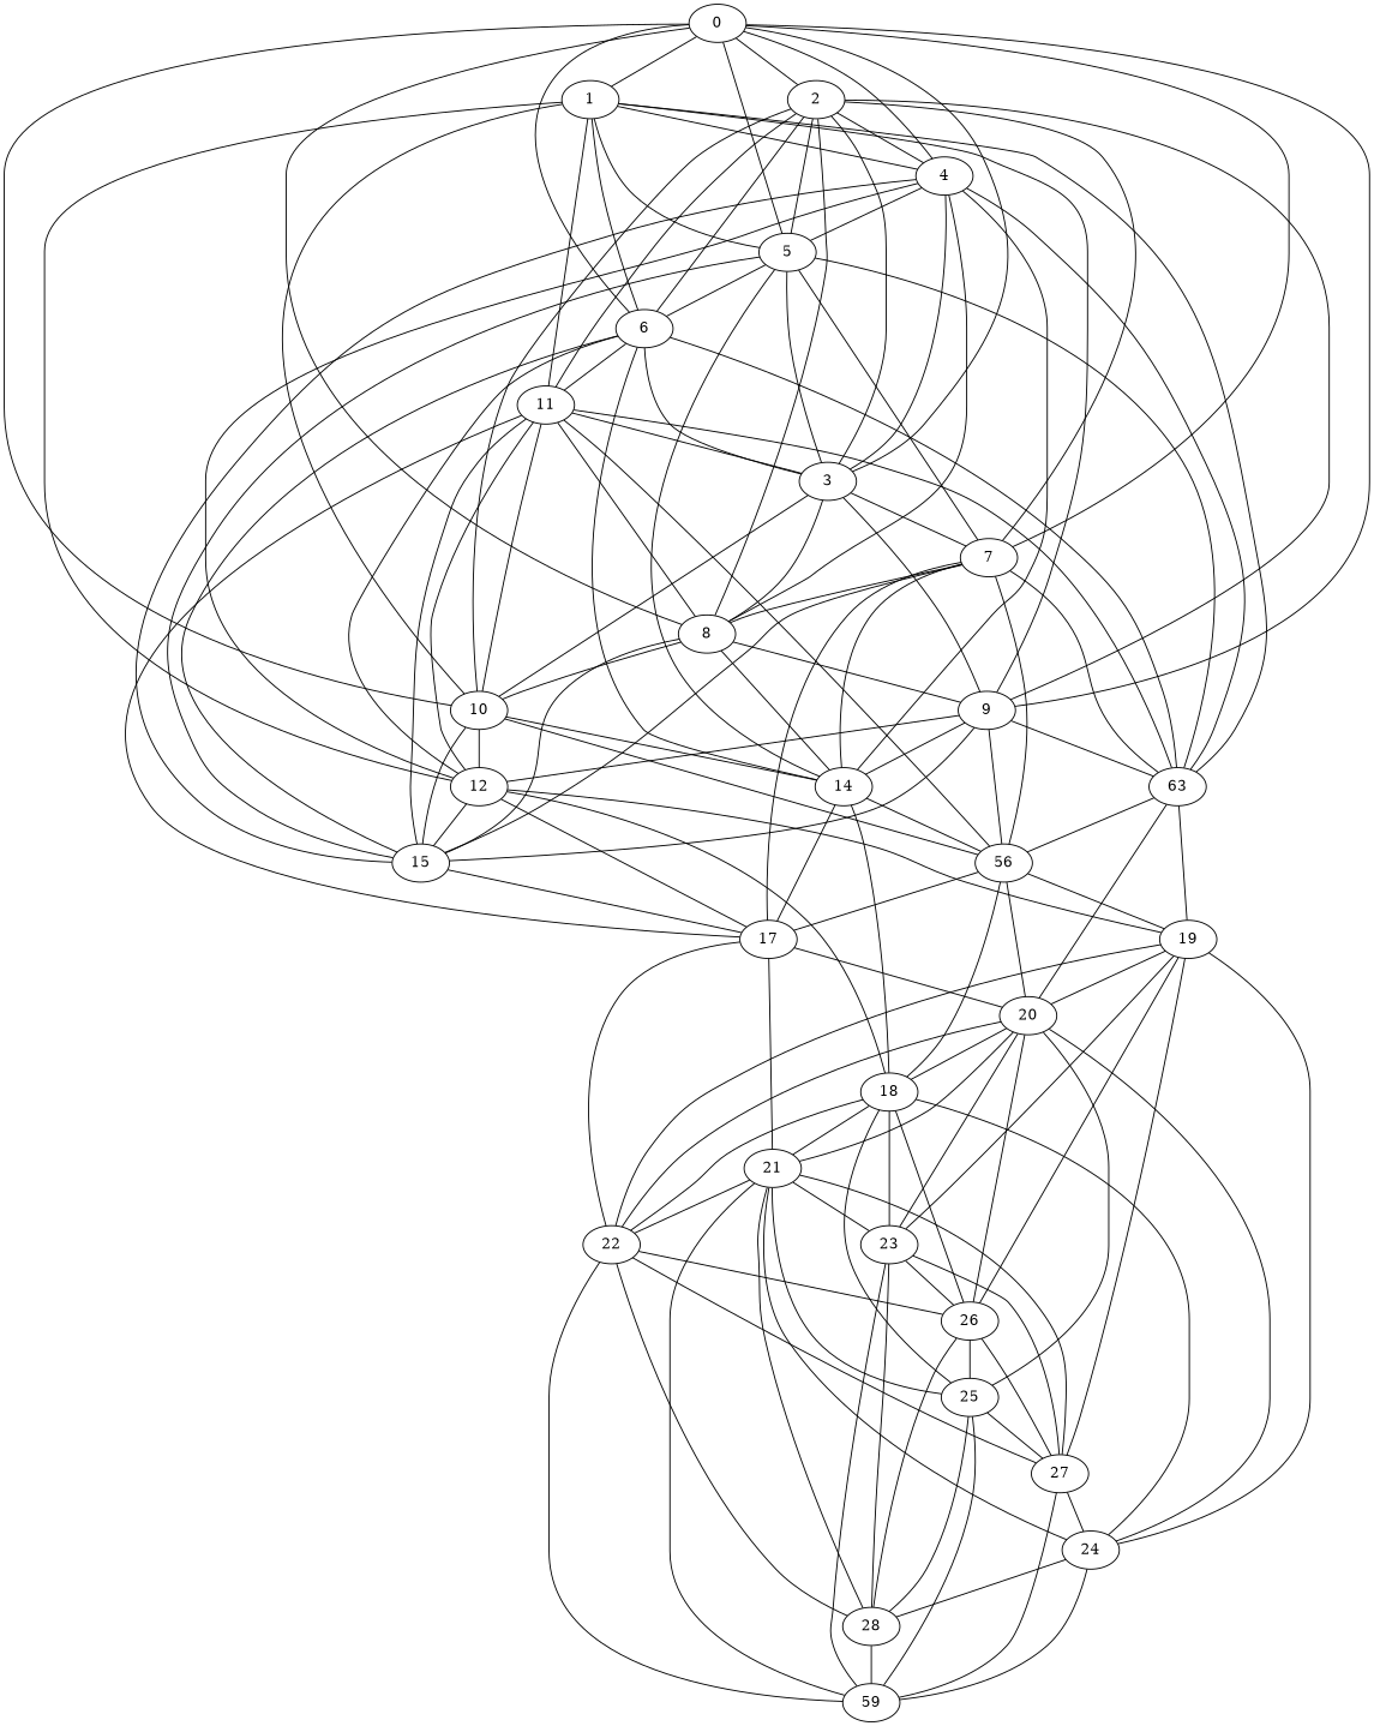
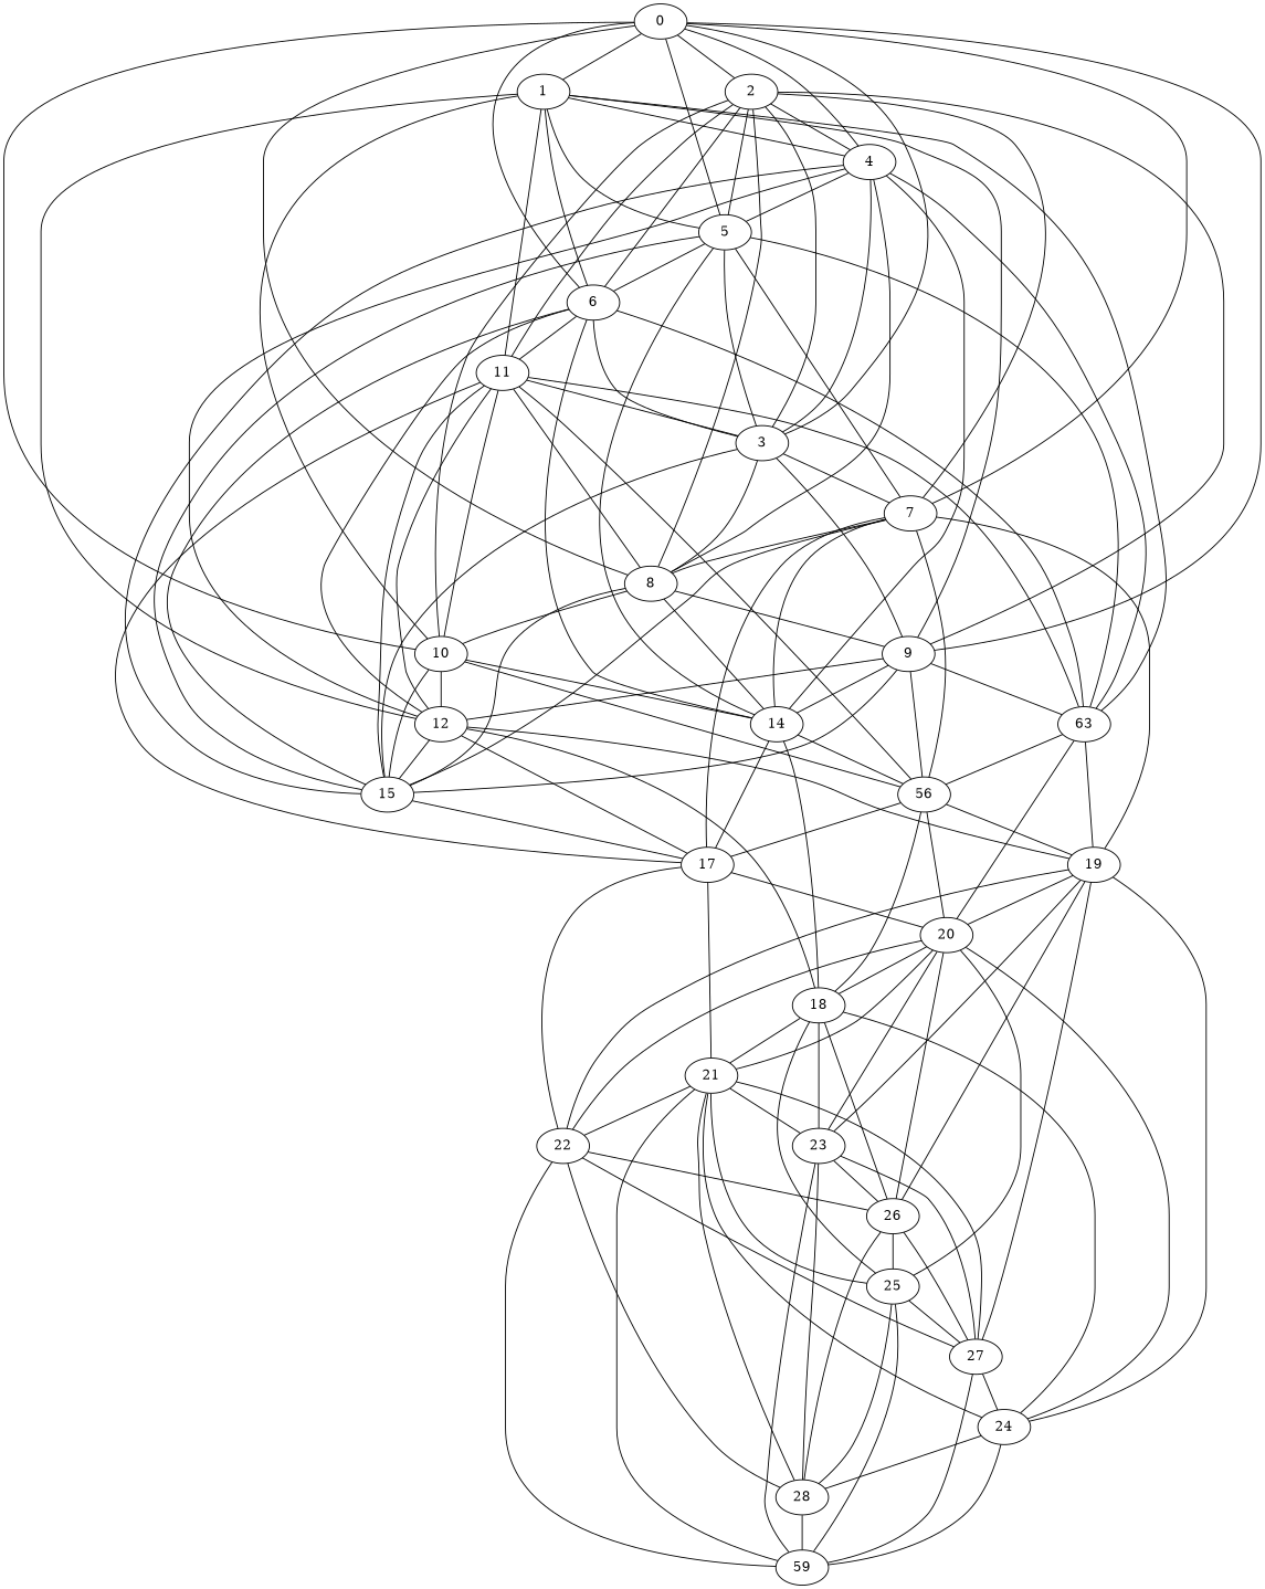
  strict graph {
    0
    1
    2
    3
    4
    5
    6
    7
    8
    9
    10
    11
    12
    n14 [label=63]
    14
    15
    n17 [label=56]
    17
    18
    19
    20
    21
    22
    23
    24
    25
    26
    27
    28
    n30 [label=59]
    0 -- 1
    0 -- 2
    0 -- 3
    0 -- 4
    0 -- 5
    0 -- 6
    0 -- 7
    0 -- 8
    0 -- 9
    0 -- 10
    1 -- 4
    1 -- 5
    1 -- 6
    1 -- 9
    1 -- 10
    1 -- 11
    1 -- 12
    1 -- n14
    2 -- 3
    2 -- 4
    2 -- 5
    2 -- 6
    2 -- 7
    2 -- 8
    2 -- 9
    2 -- 10
    2 -- 11
    3 -- 4
    3 -- 5
    3 -- 6
    3 -- 7
    3 -- 8
    3 -- 9
-   3 -- 10
+   3 -- 15
    4 -- 5
    4 -- 8
    4 -- 12
    4 -- n14
    4 -- 14
    4 -- 15
    5 -- 6
    5 -- 7
    5 -- n14
    5 -- 14
    5 -- 15
    6 -- 11
    6 -- 12
    6 -- n14
    6 -- 14
    6 -- 15
    7 -- 8
-   7 -- n14
+   7 -- 19
    7 -- 14
    7 -- 15
    7 -- n17
    7 -- 17
    8 -- 9
    8 -- 10
    8 -- 11
    8 -- 14
    8 -- 15
    9 -- 12
    9 -- n14
    9 -- 14
    9 -- 15
    9 -- n17
    10 -- 11
    10 -- 12
    10 -- 14
    10 -- 15
    10 -- n17
    11 -- 3
    11 -- 12
    11 -- n14
    11 -- 15
    11 -- n17
    11 -- 17
    12 -- 15
    12 -- 17
    12 -- 18
    12 -- 19
    n14 -- n17
    n14 -- 19
    n14 -- 20
    14 -- n17
    14 -- 17
    14 -- 18
    15 -- 17
    n17 -- 17
    n17 -- 18
    n17 -- 19
    n17 -- 20
    17 -- 20
    17 -- 21
    17 -- 22
    18 -- 21
-   18 -- 22
    18 -- 23
    18 -- 24
    18 -- 25
    18 -- 26
    19 -- 20
    19 -- 22
    19 -- 23
    19 -- 24
    19 -- 26
    19 -- 27
    20 -- 18
    20 -- 21
    20 -- 22
    20 -- 23
    20 -- 24
    20 -- 25
    20 -- 26
    21 -- 22
    21 -- 23
    21 -- 24
    21 -- 25
    21 -- 27
    21 -- 28
    21 -- n30
    22 -- 26
    22 -- 27
    22 -- 28
    22 -- n30
    23 -- 26
    23 -- 27
    23 -- 28
    23 -- n30
    24 -- 28
    24 -- n30
    25 -- 27
    25 -- 28
    25 -- n30
    26 -- 25
    26 -- 27
    26 -- 28
    27 -- 24
    27 -- n30
    28 -- n30
  }
